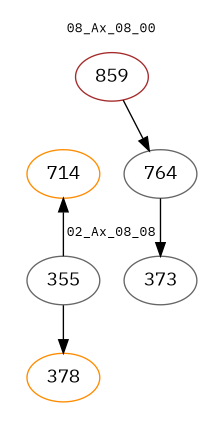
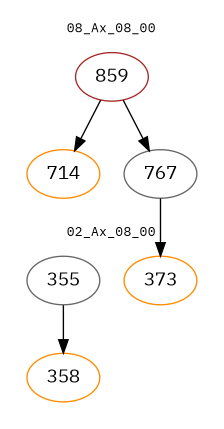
  digraph {
    fontname="IBM Plex Mono"
    node [color=darkorange fontname="IBM Plex Mono"]
    edge [arrowhead=normal color=black fontname="IBM Plex Mono"]
    n1 [color=brown label=859]
    n2 [label=714]
-   n3 [color=gray40 label=764]
+   n3 [color=gray40 label=767]
    n4 [color=gray40 label=355]
-   n5 [color=gray40 label=373]
-   n6 [label=378]
+   n5 [label=373]
+   n6 [label=358]
    subgraph cluster_1 {
      color=white
      fontsize=10
      label="08_Ax_08_00"
      n1
      n2
      n3
    }
    subgraph cluster_2 {
      color=white
      fontsize=10
-     label="02_Ax_08_08"
+     label="02_Ax_08_00"
      n4
      n5
      n6
    }
-   n4 -> n2
+   n1 -> n2
    n1 -> n3
    n3 -> n5
    n4 -> n6
  }
